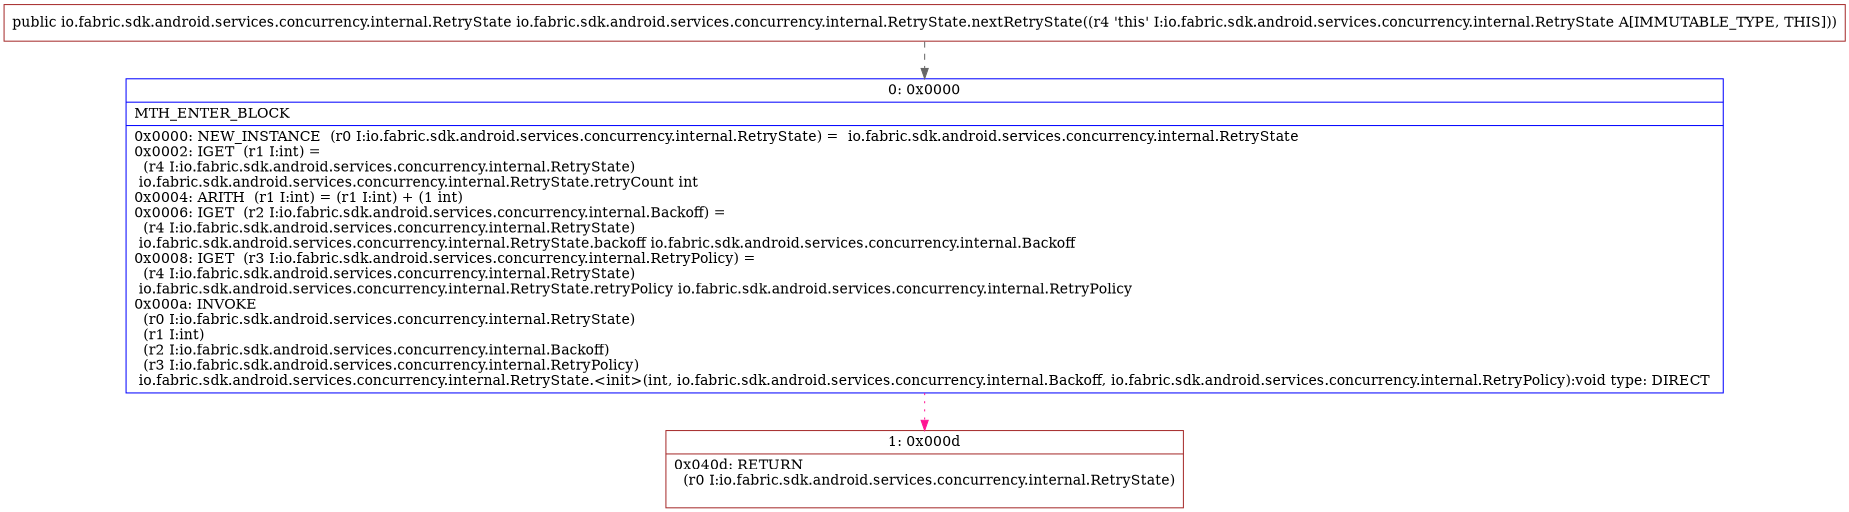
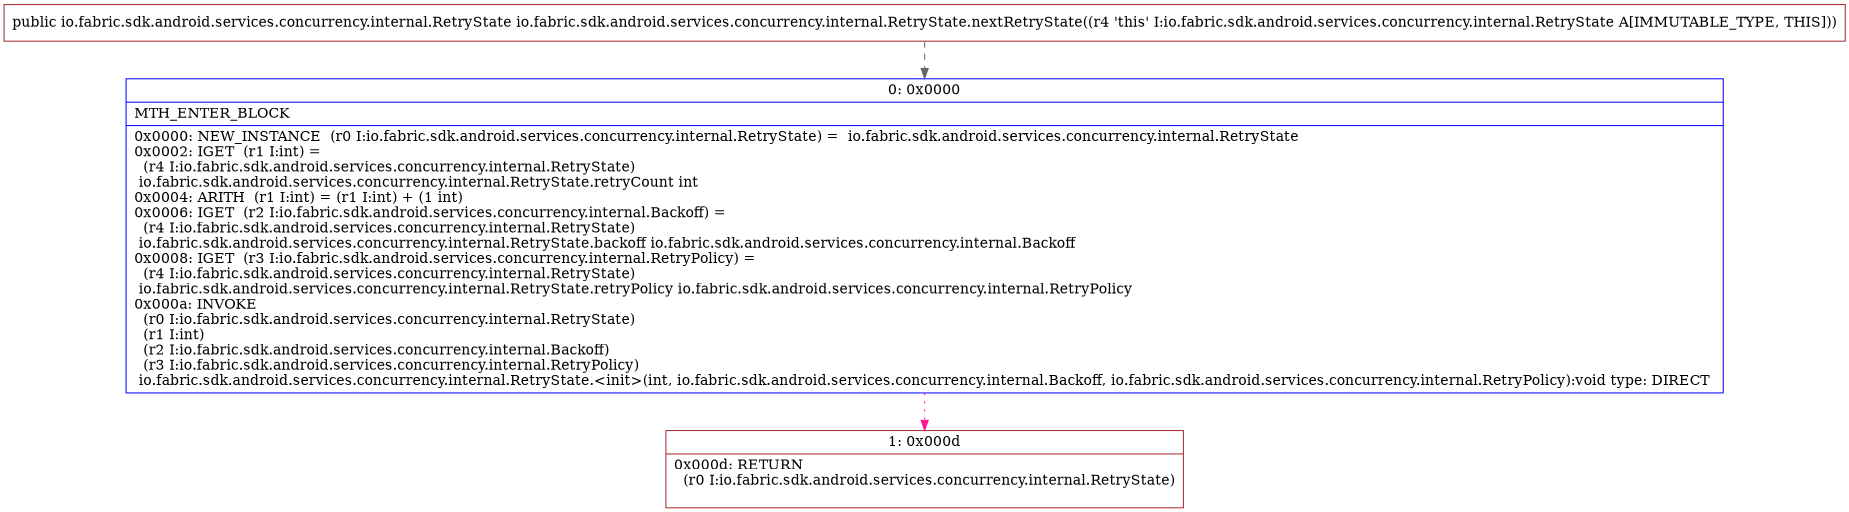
  digraph {
    node [shape=record color=brown]
    n1 [label="{0\:\ 0x0000|MTH_ENTER_BLOCK\l|0x0000: NEW_INSTANCE  (r0 I:io.fabric.sdk.android.services.concurrency.internal.RetryState) =  io.fabric.sdk.android.services.concurrency.internal.RetryState \l0x0002: IGET  (r1 I:int) = \l  (r4 I:io.fabric.sdk.android.services.concurrency.internal.RetryState)\l io.fabric.sdk.android.services.concurrency.internal.RetryState.retryCount int \l0x0004: ARITH  (r1 I:int) = (r1 I:int) + (1 int) \l0x0006: IGET  (r2 I:io.fabric.sdk.android.services.concurrency.internal.Backoff) = \l  (r4 I:io.fabric.sdk.android.services.concurrency.internal.RetryState)\l io.fabric.sdk.android.services.concurrency.internal.RetryState.backoff io.fabric.sdk.android.services.concurrency.internal.Backoff \l0x0008: IGET  (r3 I:io.fabric.sdk.android.services.concurrency.internal.RetryPolicy) = \l  (r4 I:io.fabric.sdk.android.services.concurrency.internal.RetryState)\l io.fabric.sdk.android.services.concurrency.internal.RetryState.retryPolicy io.fabric.sdk.android.services.concurrency.internal.RetryPolicy \l0x000a: INVOKE  \l  (r0 I:io.fabric.sdk.android.services.concurrency.internal.RetryState)\l  (r1 I:int)\l  (r2 I:io.fabric.sdk.android.services.concurrency.internal.Backoff)\l  (r3 I:io.fabric.sdk.android.services.concurrency.internal.RetryPolicy)\l io.fabric.sdk.android.services.concurrency.internal.RetryState.\<init\>(int, io.fabric.sdk.android.services.concurrency.internal.Backoff, io.fabric.sdk.android.services.concurrency.internal.RetryPolicy):void type: DIRECT \l}" color=blue]
-   n2 [label="{1\:\ 0x000d|0x040d: RETURN  \l  (r0 I:io.fabric.sdk.android.services.concurrency.internal.RetryState)\l \l}"]
+   n2 [label="{1\:\ 0x000d|0x000d: RETURN  \l  (r0 I:io.fabric.sdk.android.services.concurrency.internal.RetryState)\l \l}"]
    n3 [label="{public io.fabric.sdk.android.services.concurrency.internal.RetryState io.fabric.sdk.android.services.concurrency.internal.RetryState.nextRetryState((r4 'this' I:io.fabric.sdk.android.services.concurrency.internal.RetryState A[IMMUTABLE_TYPE, THIS])) }"]
    n1 -> n2 [color=deeppink style=dotted]
    n3 -> n1 [color=gray40 style=dashed]
  }
